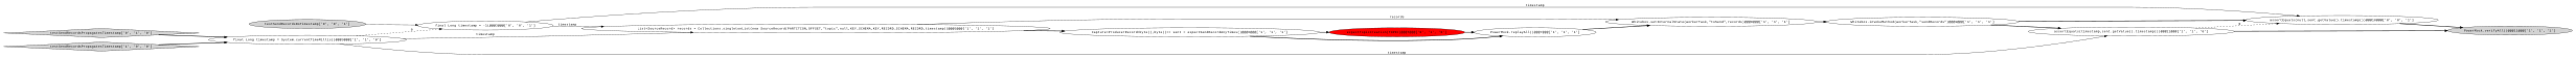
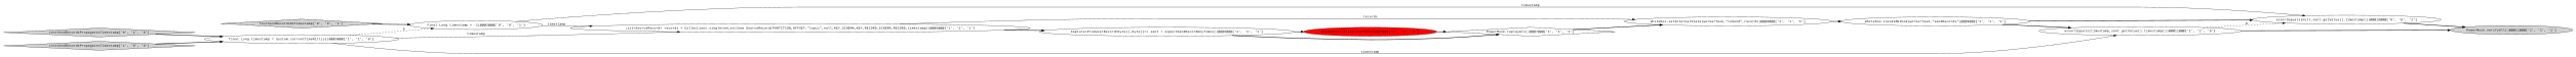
  digraph {
    fontname="Liberation Mono"
    rankdir=LR
    node [fillcolor=white fontname="Liberation Mono" shape=ellipse style=filled]
    edge [fontname="Liberation Mono" style=bold]
    n1 [label="assertEquals(null,sent.getValue().timestamp())@@@10@@@['0', '0', '1']"]
    n2 [fillcolor=lightgray label="PowerMock.verifyAll()@@@11@@@['1', '1', '1']"]
    n3 [label="List<SourceRecord> records = Collections.singletonList(new SourceRecord(PARTITION,OFFSET,\"topic\",null,KEY_SCHEMA,KEY,RECORD_SCHEMA,RECORD,timestamp))@@@5@@@['1', '1', '1']"]
    n4 [label="Whitebox.setInternalState(workerTask,\"toSend\",records)@@@8@@@['1', '1', '1']"]
    n5 [label="Capture<ProducerRecord<byte((,byte((>> sent = expectSendRecordAnyTimes()@@@6@@@['1', '1', '1']"]
    n6 [label="final Long timestamp = System.currentTimeMillis()@@@3@@@['1', '1', '0']"]
    n7 [label="final Long timestamp = -1L@@@3@@@['0', '0', '1']"]
    n8 [label="assertEquals(timestamp,sent.getValue().timestamp())@@@11@@@['1', '1', '0']"]
-   n9 [fillcolor=lightgray label="testSendRecordsNoTimestamp['0', '0', '1']"]
+   n9 [fillcolor=lightgray label="testSendRecordsNoTimestamp['0', '0', '1']" shape=diamond]
    n10 [label="Whitebox.invokeMethod(workerTask,\"sendRecords\")@@@9@@@['1', '1', '1']"]
    n11 [fillcolor=lightgray label="testSendRecordsPropagatesTimestamp['0', '1', '0']" shape=diamond]
    n12 [fillcolor=red label="expectTopicCreation(TOPIC)@@@7@@@['0', '1', '0']"]
-   n13 [label="PowerMock.replayAll()@@@7@@@['1', '1', '1']"]
+   n13 [label="PowerMock.replayAll()@@@7@@@['1', '1', '1']" shape=diamond]
    n14 [fillcolor=lightgray label="testSendRecordsPropagatesTimestamp['1', '0', '0']" shape=diamond]
    n1 -> n2
    n3 -> n4 [label=records style=solid]
    n3 -> n5
    n4 -> n10
    n5 -> n12
    n5 -> n13
    n6 -> n3 [label=timestamp style=solid]
    n6 -> n7 [label=0 style=dashed]
    n6 -> n8 [label=timestamp style=solid]
    n7 -> n1 [label=timestamp style=solid]
    n7 -> n3 [label=timestamp style=solid]
    n8 -> n1 [label=0 style=dashed]
    n8 -> n2
-   n9 -> n7 [style=solid]
+   n9 -> n7
    n10 -> n1
    n10 -> n8
    n11 -> n6
    n12 -> n13
    n13 -> n4
    n14 -> n6
  }
